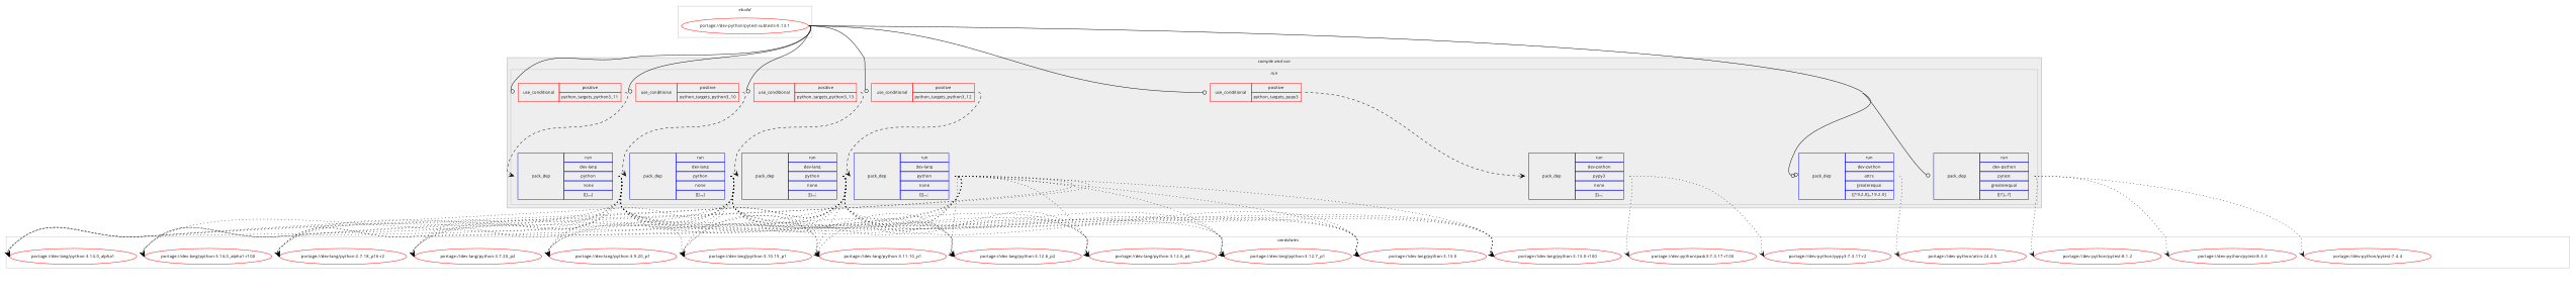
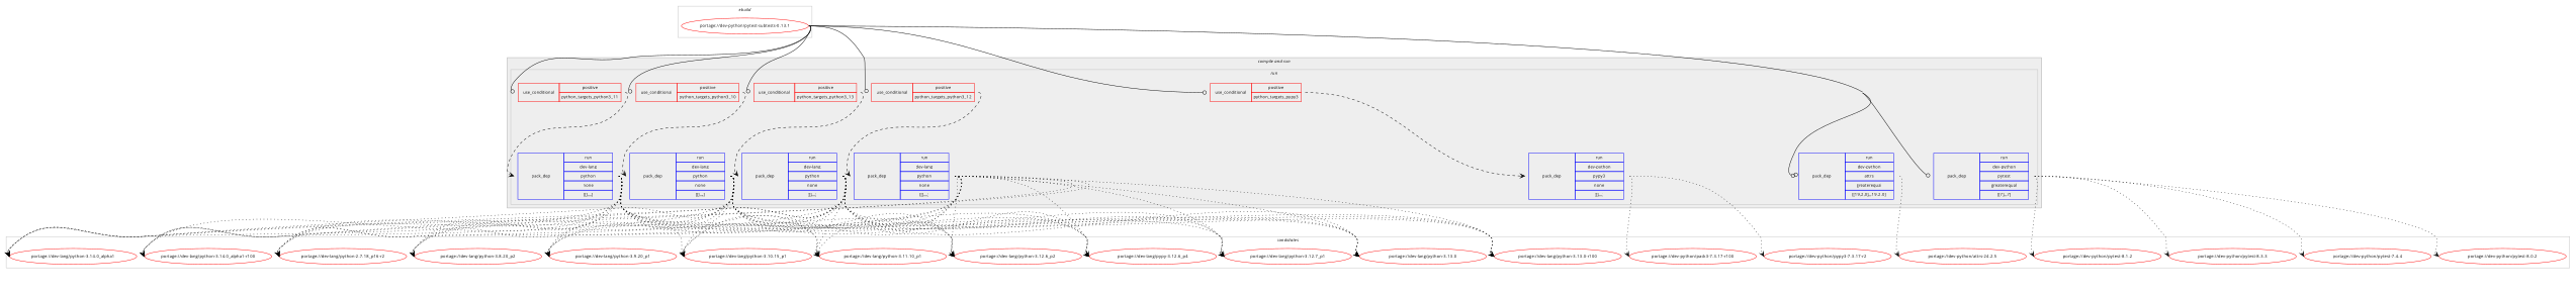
  digraph {
    compound=true
    concentrate=true
    fontname="Open Sans"
    fontsize=10
    newrank=true
    rankdir=TB
    ranksep=1.5
    node [color=red fontname="Open Sans" fontsize=10]
    edge [arrowhead=vee fontname="Open Sans" headport=w style=dotted tailport=e weight=100]
    n1 [label="portage://dev-python/pytest-subtests-0.13.1" width=4]
    n2 [color=blue label=<<TABLE BORDER="0" CELLBORDER="1" CELLSPACING="0" CELLPADDING="4" WIDTH="220"><TR><TD ROWSPAN="6" CELLPADDING="30">pack_dep</TD></TR><TR><TD WIDTH="110">run</TD></TR><TR><TD>dev-python</TD></TR><TR><TD>pypy3</TD></TR><TR><TD>none</TD></TR><TR><TD>[[],,,,]</TD></TR></TABLE>> shape=none]
    n3 [label=<<TABLE BORDER="0" CELLBORDER="1" CELLSPACING="0" CELLPADDING="4"><TR><TD ROWSPAN="3" CELLPADDING="10">use_conditional</TD></TR><TR><TD>positive</TD></TR><TR><TD>python_targets_pypy3</TD></TR></TABLE>> shape=none]
    n4 [color=blue label=<<TABLE BORDER="0" CELLBORDER="1" CELLSPACING="0" CELLPADDING="4" WIDTH="220"><TR><TD ROWSPAN="6" CELLPADDING="30">pack_dep</TD></TR><TR><TD WIDTH="110">run</TD></TR><TR><TD>dev-lang</TD></TR><TR><TD>python</TD></TR><TR><TD>none</TD></TR><TR><TD>[[],,,,]</TD></TR></TABLE>> shape=none]
    n5 [label=<<TABLE BORDER="0" CELLBORDER="1" CELLSPACING="0" CELLPADDING="4"><TR><TD ROWSPAN="3" CELLPADDING="10">use_conditional</TD></TR><TR><TD>positive</TD></TR><TR><TD>python_targets_python3_10</TD></TR></TABLE>> shape=none]
    n6 [color=blue label=<<TABLE BORDER="0" CELLBORDER="1" CELLSPACING="0" CELLPADDING="4" WIDTH="220"><TR><TD ROWSPAN="6" CELLPADDING="30">pack_dep</TD></TR><TR><TD WIDTH="110">run</TD></TR><TR><TD>dev-lang</TD></TR><TR><TD>python</TD></TR><TR><TD>none</TD></TR><TR><TD>[[],,,,]</TD></TR></TABLE>> shape=none]
    n7 [label=<<TABLE BORDER="0" CELLBORDER="1" CELLSPACING="0" CELLPADDING="4"><TR><TD ROWSPAN="3" CELLPADDING="10">use_conditional</TD></TR><TR><TD>positive</TD></TR><TR><TD>python_targets_python3_11</TD></TR></TABLE>> shape=none]
    n8 [color=blue label=<<TABLE BORDER="0" CELLBORDER="1" CELLSPACING="0" CELLPADDING="4" WIDTH="220"><TR><TD ROWSPAN="6" CELLPADDING="30">pack_dep</TD></TR><TR><TD WIDTH="110">run</TD></TR><TR><TD>dev-lang</TD></TR><TR><TD>python</TD></TR><TR><TD>none</TD></TR><TR><TD>[[],,,,]</TD></TR></TABLE>> shape=none]
    n9 [label=<<TABLE BORDER="0" CELLBORDER="1" CELLSPACING="0" CELLPADDING="4"><TR><TD ROWSPAN="3" CELLPADDING="10">use_conditional</TD></TR><TR><TD>positive</TD></TR><TR><TD>python_targets_python3_12</TD></TR></TABLE>> shape=none]
    n10 [color=blue label=<<TABLE BORDER="0" CELLBORDER="1" CELLSPACING="0" CELLPADDING="4" WIDTH="220"><TR><TD ROWSPAN="6" CELLPADDING="30">pack_dep</TD></TR><TR><TD WIDTH="110">run</TD></TR><TR><TD>dev-lang</TD></TR><TR><TD>python</TD></TR><TR><TD>none</TD></TR><TR><TD>[[],,,,]</TD></TR></TABLE>> shape=none]
    n11 [label=<<TABLE BORDER="0" CELLBORDER="1" CELLSPACING="0" CELLPADDING="4"><TR><TD ROWSPAN="3" CELLPADDING="10">use_conditional</TD></TR><TR><TD>positive</TD></TR><TR><TD>python_targets_python3_13</TD></TR></TABLE>> shape=none]
    n12 [color=blue label=<<TABLE BORDER="0" CELLBORDER="1" CELLSPACING="0" CELLPADDING="4" WIDTH="220"><TR><TD ROWSPAN="6" CELLPADDING="30">pack_dep</TD></TR><TR><TD WIDTH="110">run</TD></TR><TR><TD>dev-python</TD></TR><TR><TD>attrs</TD></TR><TR><TD>greaterequal</TD></TR><TR><TD>[[19,2,0],,,19.2.0]</TD></TR></TABLE>> shape=none]
    n13 [color=blue label=<<TABLE BORDER="0" CELLBORDER="1" CELLSPACING="0" CELLPADDING="4" WIDTH="220"><TR><TD ROWSPAN="6" CELLPADDING="30">pack_dep</TD></TR><TR><TD WIDTH="110">run</TD></TR><TR><TD>dev-python</TD></TR><TR><TD>pytest</TD></TR><TR><TD>greaterequal</TD></TR><TR><TD>[[7],,,7]</TD></TR></TABLE>> shape=none]
    n14 [label="portage://dev-python/pypy3-7.3.17-r2" width=4]
    n15 [label="portage://dev-python/pack3-7.3.17-r100" width=4]
    n16 [label="portage://dev-lang/python-3.14.0_alpha1-r100" width=4]
    n17 [label="portage://dev-lang/python-3.14.0_alpha1" width=4]
    n18 [label="portage://dev-lang/python-3.13.0-r100" width=4]
    n19 [label="portage://dev-lang/python-3.13.0" width=4]
    n20 [label="portage://dev-lang/python-3.12.7_p1" width=4]
-   n21 [label="portage://dev-lang/python-3.12.6_p4" width=4]
+   n21 [label="portage://dev-lang/pypy-3.12.6_p4" width=4]
    n22 [label="portage://dev-lang/python-3.12.6_p2" width=4]
    n23 [label="portage://dev-lang/python-3.11.10_p1" width=4]
    n24 [label="portage://dev-lang/python-3.10.15_p1" width=4]
    n25 [label="portage://dev-lang/python-3.9.20_p1" width=4]
-   n26 [label="portage://dev-lang/python-3.7.20_p2" width=4]
+   n26 [label="portage://dev-lang/python-3.8.20_p2" width=4]
    n27 [label="portage://dev-lang/python-2.7.18_p16-r2" width=4]
    n28 [label="portage://dev-python/attrs-24.2.5" width=4]
    n29 [label="portage://dev-python/pytest-8.3.3" width=4]
    n30 [label="portage://dev-python/pytest-8.1.2" width=4]
+   n31 [label="portage://dev-python/pytest-8.0.2" width=4]
    n32 [label="portage://dev-python/pytest-7.4.4" width=4]
    subgraph cluster_1 {
      color=gray
      label=<<i>ebuild</i>>
      n1
    }
    subgraph cluster_2 {
      color=gray
      label=<<i>dependencies</i>>
      subgraph cluster_3 {
        color=gray
        fillcolor="#eeeeee"
        label=<<i>compile</i>>
        style=filled
      }
      subgraph cluster_4 {
        color=gray
        fillcolor="#eeeeee"
        label=<<i>compile and run</i>>
        style=filled
      }
      subgraph cluster_5 {
        color=gray
        fillcolor="#eeeeee"
        label=<<i>run</i>>
        style=filled
        subgraph sub_6 {
          color=gray
          fillcolor="#eeeeee"
          label=<<i>run</i>>
          style=filled
          n3
          subgraph sub_7 {
            color=gray
            fillcolor="#eeeeee"
            label=<<i>run</i>>
            style=filled
            n2
          }
        }
        subgraph sub_8 {
          color=gray
          fillcolor="#eeeeee"
          label=<<i>run</i>>
          style=filled
          n5
          subgraph sub_9 {
            color=gray
            fillcolor="#eeeeee"
            label=<<i>run</i>>
            style=filled
            n4
          }
        }
        subgraph sub_10 {
          color=gray
          fillcolor="#eeeeee"
          label=<<i>run</i>>
          style=filled
          n7
          subgraph sub_11 {
            color=gray
            fillcolor="#eeeeee"
            label=<<i>run</i>>
            style=filled
            n6
          }
        }
        subgraph sub_12 {
          color=gray
          fillcolor="#eeeeee"
          label=<<i>run</i>>
          style=filled
          n9
          subgraph sub_13 {
            color=gray
            fillcolor="#eeeeee"
            label=<<i>run</i>>
            style=filled
            n8
          }
        }
        subgraph sub_14 {
          color=gray
          fillcolor="#eeeeee"
          label=<<i>run</i>>
          style=filled
          n11
          subgraph sub_15 {
            color=gray
            fillcolor="#eeeeee"
            label=<<i>run</i>>
            style=filled
            n10
          }
        }
        subgraph sub_16 {
          color=gray
          fillcolor="#eeeeee"
          label=<<i>run</i>>
          style=filled
          n12
        }
        subgraph sub_17 {
          color=gray
          fillcolor="#eeeeee"
          label=<<i>run</i>>
          style=filled
          n13
        }
      }
    }
    subgraph cluster_18 {
      color=gray
      label=<<i>candidates</i>>
      rank=same
      subgraph sub_19 {
        color=black
        label=<<i>candidates</i>>
        nodesep=1
        rank=same
        n14
        n15
      }
      subgraph sub_20 {
        color=black
        label=<<i>candidates</i>>
        nodesep=1
        rank=same
        n16
        n17
        n18
        n19
        n20
        n21
        n22
        n23
        n24
        n25
        n26
        n27
      }
      subgraph sub_21 {
        color=black
        label=<<i>candidates</i>>
        nodesep=1
        rank=same
        n16
        n17
        n18
        n19
        n20
        n21
        n22
        n23
        n24
        n25
        n26
        n27
      }
      subgraph sub_22 {
        color=black
        label=<<i>candidates</i>>
        nodesep=1
        rank=same
        n16
        n17
        n18
        n19
        n20
        n21
        n22
        n23
        n24
        n25
        n26
        n27
      }
      subgraph sub_23 {
        color=black
        label=<<i>candidates</i>>
        nodesep=1
        rank=same
        n16
        n17
        n18
        n19
        n20
        n21
        n22
        n23
        n24
        n25
        n26
        n27
      }
      subgraph sub_24 {
        color=black
        label=<<i>candidates</i>>
        nodesep=1
        rank=same
        n28
      }
      subgraph sub_25 {
        color=black
        label=<<i>candidates</i>>
        nodesep=1
        rank=same
        n29
        n30
+       n31
        n32
      }
    }
    n1 -> n3 [arrowhead=odot style=solid weight=20]
    n1 -> n5 [arrowhead=odot style=solid weight=20]
    n1 -> n7 [arrowhead=odot style=solid weight=20]
    n1 -> n9 [arrowhead=odot style=solid weight=20]
    n1 -> n11 [arrowhead=odot style=solid weight=20]
    n1 -> n12 [arrowhead=odot style=solid weight=20]
    n1 -> n13 [arrowhead=odot style=solid weight=20]
    n2 -> n14
    n2 -> n15
    n3 -> n2 [style=dashed weight=20]
    n4 -> n16
    n4 -> n17
    n4 -> n18
    n4 -> n19
    n4 -> n20
    n4 -> n21
    n4 -> n22
    n4 -> n23
    n4 -> n24
    n4 -> n25
    n4 -> n26
    n4 -> n27
    n5 -> n4 [style=dashed weight=20]
    n6 -> n16
    n6 -> n17
    n6 -> n18
    n6 -> n19
    n6 -> n20
    n6 -> n21
    n6 -> n22
    n6 -> n23
    n6 -> n24
    n6 -> n25
    n6 -> n26
    n6 -> n27
    n7 -> n6 [style=dashed weight=20]
    n8 -> n16
    n8 -> n17
    n8 -> n18
    n8 -> n19
    n8 -> n20
    n8 -> n21
    n8 -> n22
    n8 -> n23
    n8 -> n24
    n8 -> n25
    n8 -> n26
    n8 -> n27
    n9 -> n8 [style=dashed weight=20]
    n10 -> n16
    n10 -> n17
    n10 -> n18
    n10 -> n19
    n10 -> n20
    n10 -> n21
    n10 -> n22
    n10 -> n23
    n10 -> n24
    n10 -> n25
    n10 -> n26
    n10 -> n27
    n11 -> n10 [style=dashed weight=20]
    n12 -> n28
    n13 -> n29
    n13 -> n30
+   n13 -> n31
    n13 -> n32
  }
